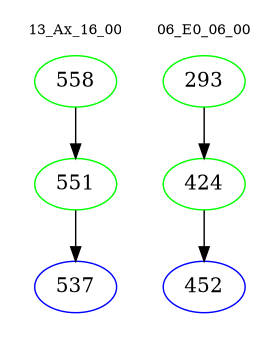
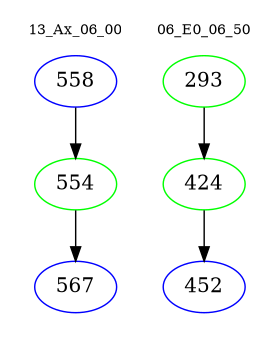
  digraph {
    fontname="DejaVu Serif"
    node [color=green fontname="DejaVu Serif"]
    edge [color=black fontname="DejaVu Serif"]
-   n1 [label=558]
-   n2 [label=551]
-   n3 [color=blue label=537]
+   n1 [color=blue label=558]
+   n2 [label=554]
+   n3 [color=blue label=567]
    n4 [label=293]
    n5 [label=424]
    n6 [color=blue label=452]
    subgraph cluster_1 {
      color=white
      fontsize=10
-     label="13_Ax_16_00"
+     label="13_Ax_06_00"
      n1
      n2
      n3
    }
    subgraph cluster_2 {
      color=white
      fontsize=10
-     label="06_E0_06_00"
+     label="06_E0_06_50"
      n4
      n5
      n6
    }
    n1 -> n2
    n2 -> n3
    n4 -> n5
    n5 -> n6
  }
